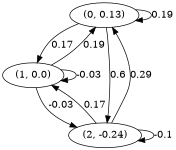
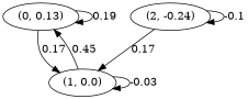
  digraph {
    n1 [label="(0, 0.13)"]
    n2 [label="(1, 0.0)"]
    n3 [label="(2, -0.24)"]
    n1 -> n1 [label=0.19]
    n1 -> n2 [label=0.17]
-   n1 -> n3 [label=0.6]
-   n2 -> n1 [label=0.19]
+   n2 -> n1 [label=0.45]
    n2 -> n2 [label=-0.03]
-   n2 -> n3 [label=-0.03]
-   n3 -> n1 [label=0.29]
    n3 -> n2 [label=0.17]
    n3 -> n3 [label=-0.1]
  }
